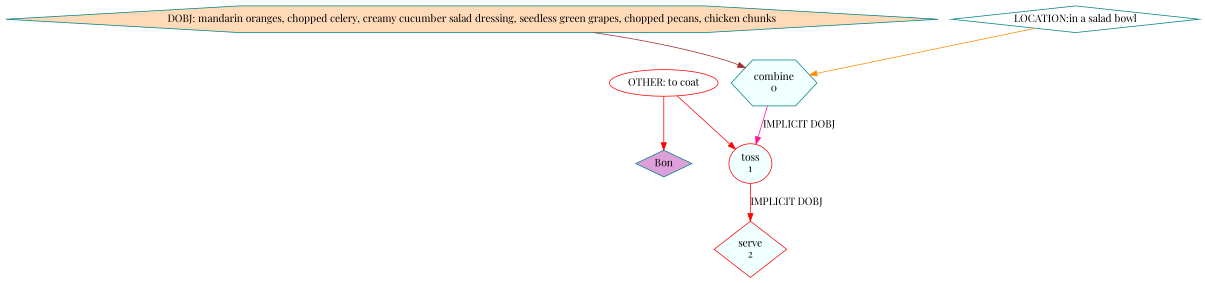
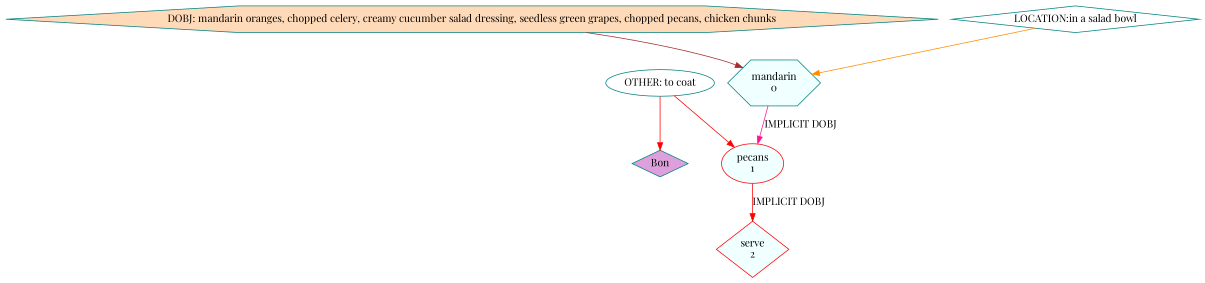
  digraph {
    fontname="Playfair Display"
    node [color=teal fillcolor=azure fontname="Playfair Display" shape=diamond style=filled]
    edge [color=red fontname="Playfair Display"]
-   n1 [label="combine\n0" shape=hexagon]
-   n2 [color=red label="toss\n1" shape=ellipse]
+   n1 [label="mandarin\n0" shape=hexagon]
+   n2 [color=red label="pecans\n1" shape=ellipse]
    n3 [color=red label="serve\n2"]
    n4 [fillcolor=plum label=Bon]
    n5 [fillcolor=peachpuff label="DOBJ: mandarin oranges, chopped celery, creamy cucumber salad dressing, seedless green grapes, chopped pecans, chicken chunks" shape=hexagon]
    n6 [fillcolor=white label="LOCATION:in a salad bowl"]
-   n7 [color=red fillcolor=white label="OTHER: to coat" shape=ellipse]
+   n7 [fillcolor=white label="OTHER: to coat" shape=ellipse]
    n1 -> n2 [color=deeppink label="IMPLICIT DOBJ"]
    n2 -> n3 [label="IMPLICIT DOBJ"]
    n5 -> n1 [color=brown]
    n6 -> n1 [color=darkorange]
    n7 -> n2
    n7 -> n4
  }
